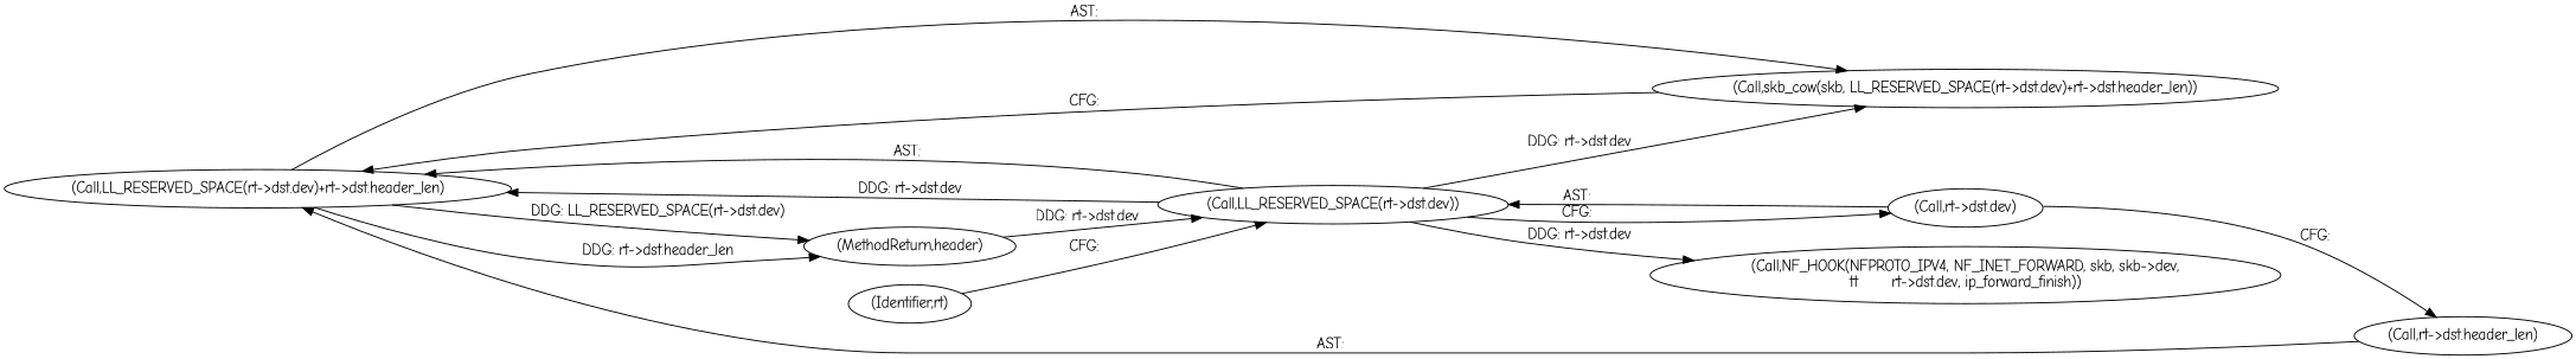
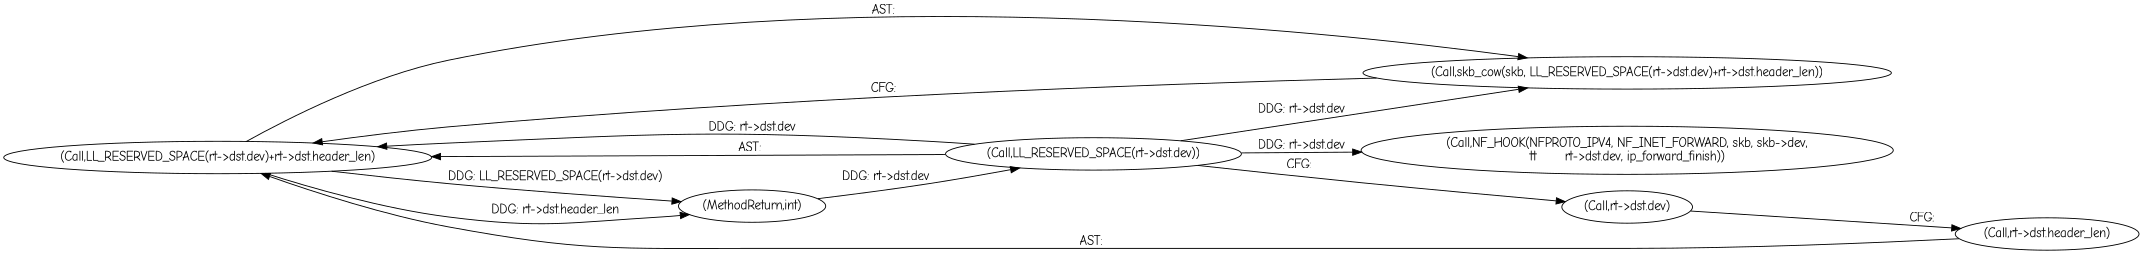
  digraph {
    fontname="Comic Neue"
    rankdir=LR
    node [fontname="Comic Neue"]
    edge [fontname="Comic Neue"]
    n1 [label="(Call,LL_RESERVED_SPACE(rt->dst.dev)+rt->dst.header_len)"]
    n2 [label="(Call,skb_cow(skb, LL_RESERVED_SPACE(rt->dst.dev)+rt->dst.header_len))"]
-   n3 [label="(MethodReturn,header)"]
+   n3 [label="(MethodReturn,int)"]
    n4 [label="(Call,LL_RESERVED_SPACE(rt->dst.dev))"]
    n5 [label="(Call,rt->dst.header_len)"]
    n6 [label="(Call,NF_HOOK(NFPROTO_IPV4, NF_INET_FORWARD, skb, skb->dev,\n\t\t       rt->dst.dev, ip_forward_finish))"]
    n7 [label="(Call,rt->dst.dev)"]
-   n8 [label="(Identifier,rt)"]
    n1 -> n2 [label="AST: "]
    n1 -> n3 [label="DDG: LL_RESERVED_SPACE(rt->dst.dev)"]
    n1 -> n3 [label="DDG: rt->dst.header_len"]
    n2 -> n1 [label="CFG: "]
    n3 -> n4 [label="DDG: rt->dst.dev"]
    n4 -> n1 [label="AST: "]
    n4 -> n1 [label="DDG: rt->dst.dev"]
    n4 -> n2 [label="DDG: rt->dst.dev"]
    n4 -> n6 [label="DDG: rt->dst.dev"]
    n4 -> n7 [label="CFG: "]
    n5 -> n1 [label="AST: "]
-   n7 -> n4 [label="AST: "]
    n7 -> n5 [label="CFG: "]
-   n8 -> n4 [label="CFG: "]
  }
